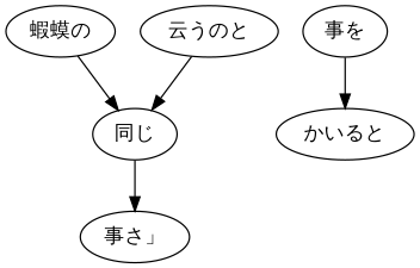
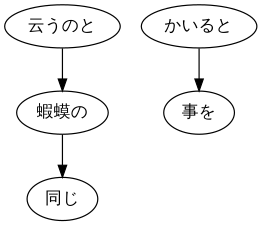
  digraph {
    fontname="IBM Plex Mono"
    node [fontname="IBM Plex Mono"]
    edge [fontname="IBM Plex Mono"]
    n1 [label="蝦蟆の"]
    n2 [label="同じ"]
    n3 [label="事を"]
    n4 [label="かいると"]
    n5 [label="云うのと"]
-   n6 [label="事さ」"]
    n1 -> n2
-   n2 -> n6
-   n3 -> n4
-   n5 -> n2
+   n4 -> n3
+   n5 -> n1
  }
